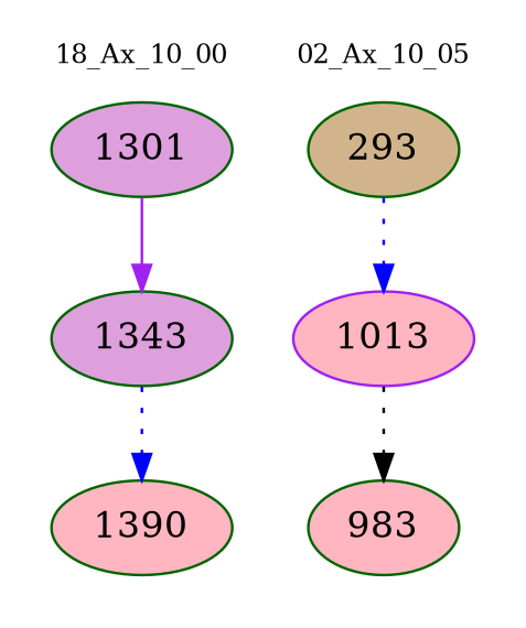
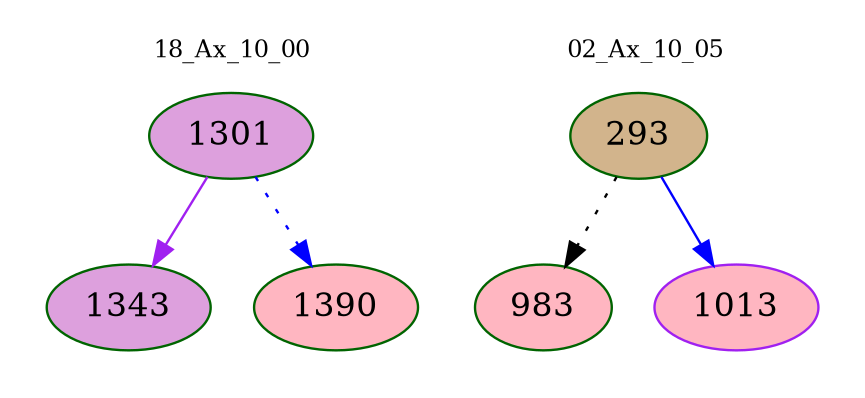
  digraph {
    node [color=darkgreen fillcolor=lightpink style=filled]
    edge [color=blue style=solid]
    n1 [fillcolor=plum label=1301]
    n2 [fillcolor=plum label=1343]
    n3 [label=1390]
    n4 [fillcolor=tan label=293]
    n5 [label=983]
    n6 [color=purple label=1013]
    subgraph cluster_1 {
      color=white
      fontsize=10
      label="18_Ax_10_00"
      n1
      n2
      n3
    }
    subgraph cluster_2 {
      color=white
      fontsize=10
      label="02_Ax_10_05"
      n4
      n5
      n6
    }
    n1 -> n2 [color=purple]
-   n2 -> n3 [style=dotted]
-   n6 -> n5 [color=black style=dotted]
-   n4 -> n6 [style=dotted]
+   n1 -> n3 [style=dotted]
+   n4 -> n5 [color=black style=dotted]
+   n4 -> n6
  }
